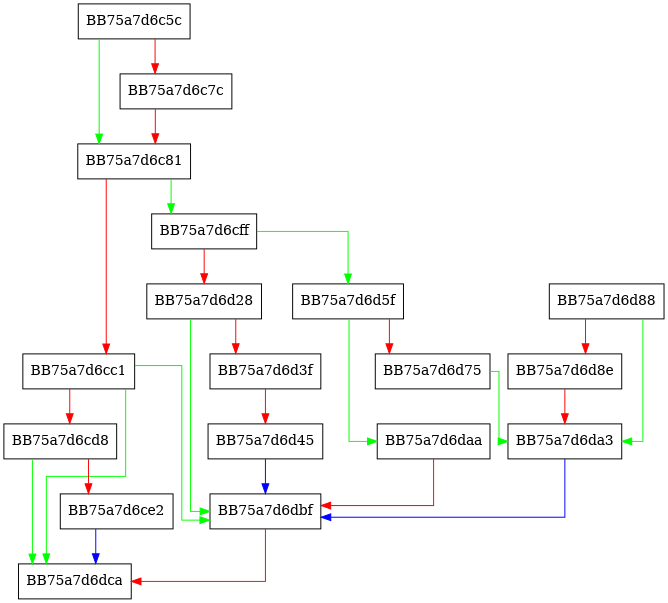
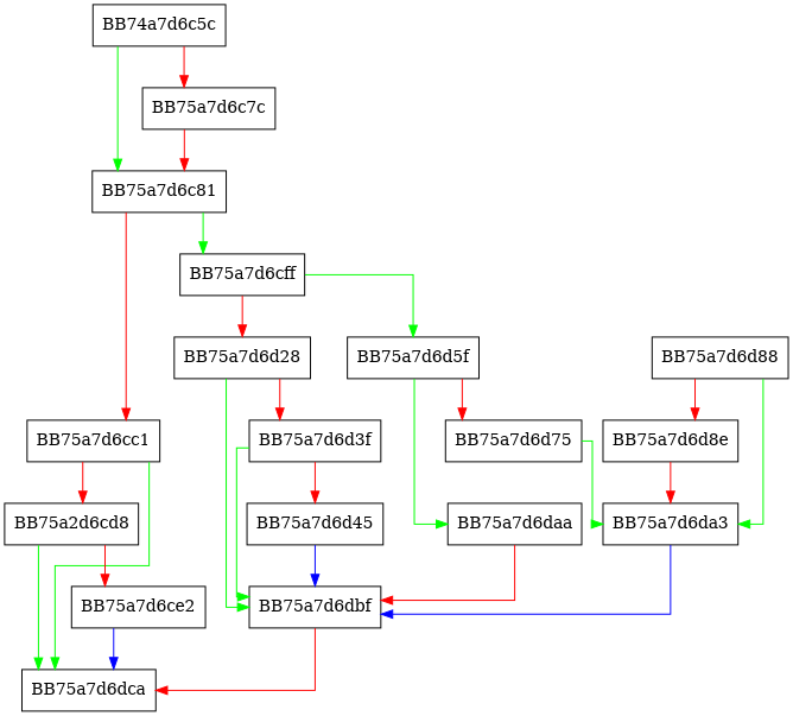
  digraph {
    splines=ortho
    node [shape=box]
    edge [color=red]
-   BB75a7d6c5c
+   BB75a7d6c5c [label=BB74a7d6c5c]
    BB75a7d6c81
    BB75a7d6c7c
    BB75a7d6cff
    BB75a7d6cc1
    BB75a7d6d5f
    BB75a7d6d28
    BB75a7d6dca
-   BB75a7d6cd8
+   BB75a7d6cd8 [label=BB75a2d6cd8]
    BB75a7d6daa
    BB75a7d6d75
    BB75a7d6dbf
    BB75a7d6d3f
    BB75a7d6ce2
    BB75a7d6da3
    BB75a7d6d45
    BB75a7d6d88
    BB75a7d6d8e
    BB75a7d6c5c -> BB75a7d6c81 [color=green]
    BB75a7d6c5c -> BB75a7d6c7c
    BB75a7d6c81 -> BB75a7d6cff [color=green]
    BB75a7d6c81 -> BB75a7d6cc1
    BB75a7d6c7c -> BB75a7d6c81
    BB75a7d6cff -> BB75a7d6d5f [color=green]
    BB75a7d6cff -> BB75a7d6d28
    BB75a7d6cc1 -> BB75a7d6dca [color=green]
    BB75a7d6cc1 -> BB75a7d6cd8
    BB75a7d6d5f -> BB75a7d6daa [color=green]
    BB75a7d6d5f -> BB75a7d6d75
    BB75a7d6d28 -> BB75a7d6dbf [color=green]
    BB75a7d6d28 -> BB75a7d6d3f
    BB75a7d6cd8 -> BB75a7d6dca [color=green]
    BB75a7d6cd8 -> BB75a7d6ce2
    BB75a7d6daa -> BB75a7d6dbf
    BB75a7d6d75 -> BB75a7d6da3 [color=green]
    BB75a7d6dbf -> BB75a7d6dca
-   BB75a7d6cc1 -> BB75a7d6dbf [color=green]
+   BB75a7d6d3f -> BB75a7d6dbf [color=green]
    BB75a7d6d3f -> BB75a7d6d45
    BB75a7d6ce2 -> BB75a7d6dca [color=blue]
    BB75a7d6da3 -> BB75a7d6dbf [color=blue]
    BB75a7d6d45 -> BB75a7d6dbf [color=blue]
    BB75a7d6d88 -> BB75a7d6da3 [color=green]
    BB75a7d6d88 -> BB75a7d6d8e
    BB75a7d6d8e -> BB75a7d6da3
  }
